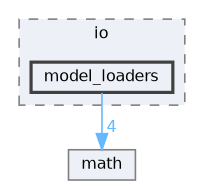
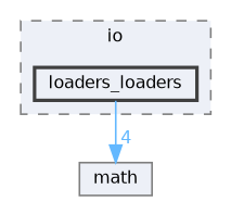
  digraph {
    compound=true
    node [fillcolor="#edf0f7" fontname=Helvetica fontsize=10 shape=box]
-   n1 [color=grey25 height=0.2 label=model_loaders style="filled,bold" width=0.4]
+   n1 [color=grey25 height=0.2 label=loaders_loaders style="filled,bold" width=0.4]
    n2 [color=grey50 height=0.2 label=math style=filled width=0.4]
    subgraph cluster_1 {
      bgcolor="#edf0f7"
      fontname=Helvetica
      fontsize=10
      label=io
      pencolor=grey50
      style="filled,dashed"
      n1
    }
    n1 -> n2 [color=steelblue1 fontcolor=steelblue1 fontname=Helvetica fontsize=10 headlabel=4 labeldistance=1.5 labelfontname=Helvetica labelfontsize=10]
  }
